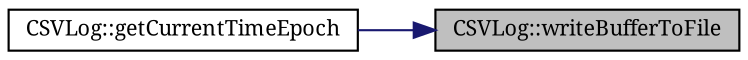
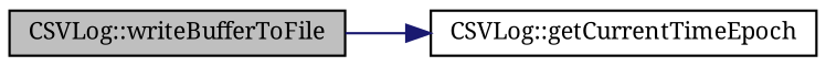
  digraph {
    rankdir=LR
    fontname="Noto Serif"
    node [color=black fontname="Noto Serif" fontsize=10 shape=record style=filled]
    n1 [fillcolor=grey75 fontcolor=black height=0.2 label="CSVLog::writeBufferToFile" width=0.4]
    n2 [fillcolor=white height=0.2 label="CSVLog::getCurrentTimeEpoch" width=0.4]
-   n2 -> n1 [color=midnightblue fontname="Noto Serif" fontsize=10 labelfontname=Helvetica labelfontsize=10 style=solid]
+   n1 -> n2 [color=midnightblue fontname="Noto Serif" fontsize=10 labelfontname=Helvetica labelfontsize=10 style=solid]
  }
